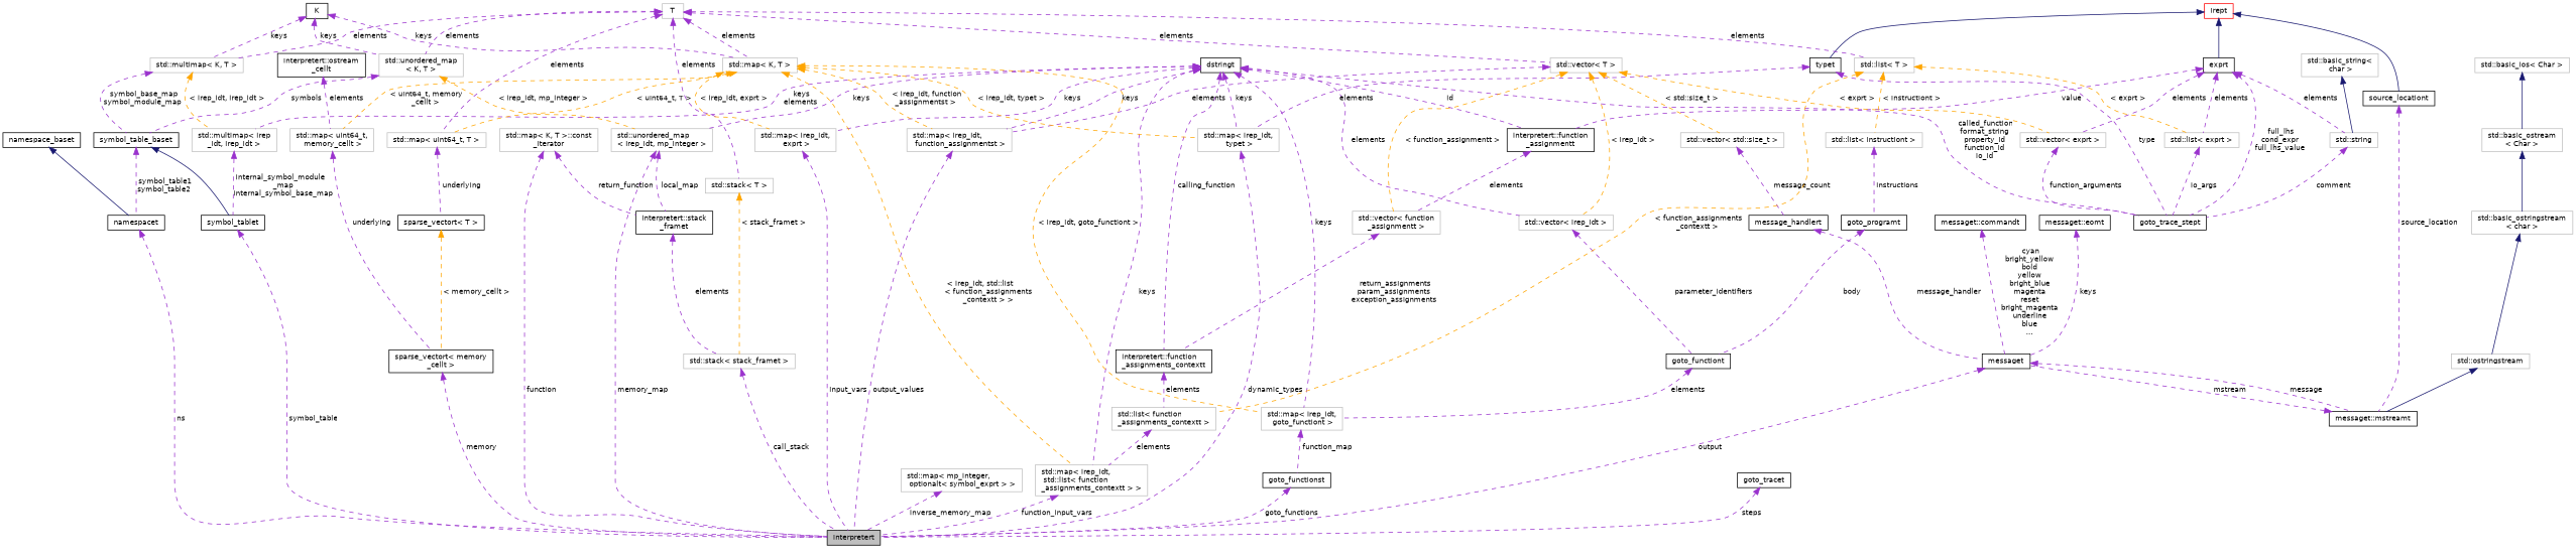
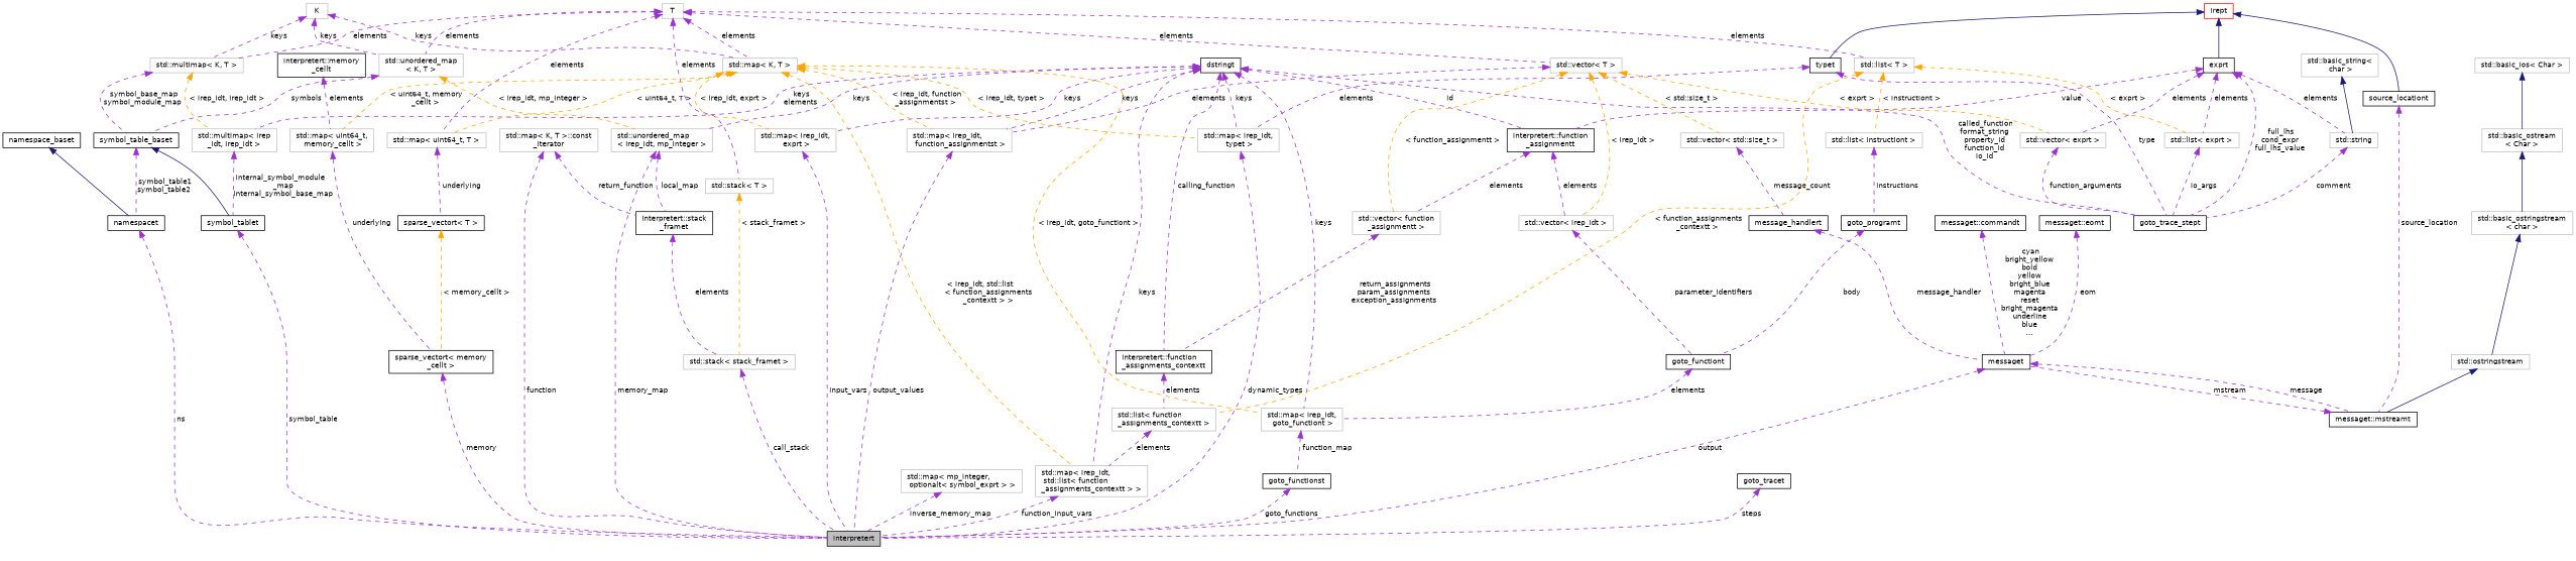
  digraph {
    rankdir=TB
    node [color=grey75 fontname=Helvetica fontsize=10 shape=record]
    edge [color=darkorchid3 dir=back fontname=Helvetica fontsize=10 labelfontname=Helvetica labelfontsize=10 style=dashed]
    n1 [color=black fillcolor=grey75 fontcolor=black height=0.2 label=interpretert style=filled width=0.4]
    n2 [height=0.2 label="std::map\< irep_idt,\l std::list\< function\l_assignments_contextt \> \>" width=0.4]
    n3 [height=0.2 label="std::list\< function\l_assignments_contextt \>" width=0.4]
    n4 [color=black height=0.2 label="interpretert::function\l_assignments_contextt" width=0.4]
    n5 [height=0.2 label="std::vector\< function\l_assignmentt \>" width=0.4]
    n6 [color=black height=0.2 label="interpretert::function\l_assignmentt" width=0.4]
    n7 [color=black height=0.2 label=dstringt width=0.4]
    n8 [height=0.2 label="std::multimap\< irep\l_idt, irep_idt \>" width=0.4]
    n9 [height=0.2 label="std::map\< irep_idt,\l typet \>" width=0.4]
    n10 [color=black height=0.2 label=goto_trace_stept width=0.4]
    n11 [height=0.2 label="std::unordered_map\l\< irep_idt, mp_integer \>" width=0.4]
    n12 [height=0.2 label="std::map\< irep_idt,\l exprt \>" width=0.4]
    n13 [height=0.2 label="std::map\< irep_idt,\l goto_functiont \>" width=0.4]
    n14 [height=0.2 label="std::vector\< irep_idt \>" width=0.4]
    n15 [height=0.2 label="std::map\< irep_idt,\l function_assignmentst \>" width=0.4]
    n16 [color=black height=0.2 label=symbol_tablet width=0.4]
    n17 [color=black height=0.2 label="interpretert::stack\l_framet" width=0.4]
    n18 [color=black height=0.2 label=goto_functionst width=0.4]
    n19 [color=black height=0.2 label=goto_functiont width=0.4]
    n20 [color=black height=0.2 label=exprt width=0.4]
    n21 [height=0.2 label="std::list\< exprt \>" width=0.4]
    n22 [height=0.2 label="std::vector\< exprt \>" width=0.4]
    n23 [height=0.2 label="std::string" width=0.4]
    n24 [color=red height=0.2 label=irept width=0.4]
    n25 [color=black height=0.2 label=source_locationt width=0.4]
    n26 [color=black height=0.2 label=typet width=0.4]
    n27 [color=black height=0.2 label="messaget::mstreamt" width=0.4]
    n28 [height=0.2 label="std::vector\< T \>" width=0.4]
    n29 [height=0.2 label="std::vector\< std::size_t \>" width=0.4]
    n30 [color=black height=0.2 label=message_handlert width=0.4]
    n31 [height=0.2 label=T width=0.4]
    n32 [height=0.2 label="std::list\< T \>" width=0.4]
    n33 [height=0.2 label="std::map\< K, T \>" width=0.4]
    n34 [height=0.2 label="std::multimap\< K, T \>" width=0.4]
    n35 [height=0.2 label="std::unordered_map\l\< K, T \>" width=0.4]
    n36 [height=0.2 label="std::stack\< T \>" width=0.4]
    n37 [height=0.2 label="std::map\< uint64_t, T \>" width=0.4]
    n38 [height=0.2 label="std::list\< instructiont \>" width=0.4]
    n39 [height=0.2 label="std::map\< uint64_t,\l memory_cellt \>" width=0.4]
    n40 [color=black height=0.2 label=symbol_table_baset width=0.4]
    n41 [height=0.2 label="std::stack\< stack_framet \>" width=0.4]
    n42 [color=black height=0.2 label="sparse_vectort\< T \>" width=0.4]
    n43 [color=black height=0.2 label=goto_programt width=0.4]
    n44 [height=0.2 label="std::map\< mp_integer,\l optionalt\< symbol_exprt \> \>" width=0.4]
    n45 [color=black height=0.2 label="sparse_vectort\< memory\l_cellt \>" width=0.4]
-   n46 [color=black height=0.2 label=K width=0.4]
+   n46 [height=0.2 label=K width=0.4]
    n47 [color=black height=0.2 label=namespacet width=0.4]
    n48 [color=black height=0.2 label=messaget width=0.4]
    n49 [color=black height=0.2 label="messaget::commandt" width=0.4]
    n50 [height=0.2 label="std::ostringstream" width=0.4]
    n51 [height=0.2 label="std::basic_ostringstream\l\< char \>" width=0.4]
    n52 [height=0.2 label="std::basic_ostream\l\< Char \>" width=0.4]
    n53 [height=0.2 label="std::basic_ios\< Char \>" width=0.4]
    n54 [color=black height=0.2 label="messaget::eomt" width=0.4]
    n55 [color=black height=0.2 label=namespace_baset width=0.4]
    n56 [height=0.2 label="std::map\< K, T \>::const\l_iterator" width=0.4]
    n57 [color=black height=0.2 label=goto_tracet width=0.4]
    n58 [height=0.2 label="std::basic_string\<\l char \>" width=0.4]
-   n59 [color=black height=0.2 label="interpretert::ostream\l_cellt" width=0.4]
+   n59 [color=black height=0.2 label="interpretert::memory\l_cellt" width=0.4]
    n2 -> n1 [label=" function_input_vars"]
    n3 -> n2 [label=" elements"]
    n4 -> n3 [label=" elements"]
    n5 -> n4 [label=" return_assignments\nparam_assignments\nexception_assignments"]
    n6 -> n5 [label=" elements"]
    n7 -> n2 [label=" keys"]
    n7 -> n4 [label=" calling_function"]
    n7 -> n6 [label=" id"]
    n7 -> n8 [label=" keys\nelements"]
    n7 -> n9 [label=" keys"]
    n7 -> n10 [label=" called_function\nformat_string\nproperty_id\nfunction_id\nio_id"]
    n7 -> n11 [label=" keys"]
    n7 -> n12 [label=" keys"]
    n7 -> n13 [label=" keys"]
-   n7 -> n14 [label=" elements"]
+   n6 -> n14 [label=" elements"]
    n7 -> n15 [label=" keys"]
    n8 -> n16 [label=" internal_symbol_module\l_map\ninternal_symbol_base_map"]
    n9 -> n1 [label=" dynamic_types"]
    n11 -> n1 [label=" memory_map"]
    n11 -> n17 [label=" local_map"]
    n12 -> n1 [label=" input_vars"]
    n13 -> n18 [label=" function_map"]
    n14 -> n19 [label=" parameter_identifiers"]
    n15 -> n1 [label=" output_values"]
    n16 -> n1 [label=" symbol_table"]
    n17 -> n41 [label=" elements"]
    n18 -> n1 [label=" goto_functions"]
    n19 -> n13 [label=" elements"]
    n20 -> n6 [label=" value"]
    n20 -> n10 [label=" full_lhs\ncond_expr\nfull_lhs_value"]
    n20 -> n21 [label=" elements"]
    n20 -> n22 [label=" elements"]
    n20 -> n23 [label=" elements"]
    n21 -> n10 [label=" io_args"]
    n22 -> n10 [label=" function_arguments"]
    n23 -> n10 [label=" comment"]
    n24 -> n20 [color=midnightblue style=solid]
    n24 -> n25 [color=midnightblue style=solid]
    n24 -> n26 [color=midnightblue style=solid]
    n25 -> n27 [label=" source_location"]
    n26 -> n9 [label=" elements"]
    n26 -> n10 [label=" type"]
    n27 -> n48 [label=" mstream"]
    n28 -> n5 [color=orange label=" \< function_assignmentt \>"]
    n28 -> n14 [color=orange label=" \< irep_idt \>"]
    n28 -> n15 [label=" elements"]
    n28 -> n22 [color=orange label=" \< exprt \>"]
    n28 -> n29 [color=orange label=" \< std::size_t \>"]
    n29 -> n30 [label=" message_count"]
    n30 -> n48 [label=" message_handler"]
    n31 -> n28 [label=" elements"]
    n31 -> n32 [label=" elements"]
    n31 -> n33 [label=" elements"]
    n31 -> n34 [label=" elements"]
    n31 -> n35 [label=" elements"]
    n31 -> n36 [label=" elements"]
    n31 -> n37 [label=" elements"]
    n32 -> n3 [color=orange label=" \< function_assignments\l_contextt \>"]
    n32 -> n21 [color=orange label=" \< exprt \>"]
    n32 -> n38 [color=orange label=" \< instructiont \>"]
    n33 -> n2 [color=orange label=" \< irep_idt, std::list\l\< function_assignments\l_contextt \> \>"]
    n33 -> n9 [color=orange label=" \< irep_idt, typet \>"]
    n33 -> n12 [color=orange label=" \< irep_idt, exprt \>"]
    n33 -> n13 [color=orange label=" \< irep_idt, goto_functiont \>"]
    n33 -> n15 [color=orange label=" \< irep_idt, function\l_assignmentst \>"]
    n33 -> n37 [color=orange label=" \< uint64_t, T \>"]
    n33 -> n39 [color=orange label=" \< uint64_t, memory\l_cellt \>"]
    n34 -> n8 [color=orange label=" \< irep_idt, irep_idt \>"]
    n34 -> n40 [label=" symbol_base_map\nsymbol_module_map"]
    n35 -> n11 [color=orange label=" \< irep_idt, mp_integer \>"]
    n35 -> n40 [label=" symbols"]
    n36 -> n41 [color=orange label=" \< stack_framet \>"]
    n37 -> n42 [label=" underlying"]
    n38 -> n43 [label=" instructions"]
    n39 -> n45 [label=" underlying"]
    n40 -> n16 [color=midnightblue style=solid]
    n40 -> n47 [label=" symbol_table1\nsymbol_table2"]
    n41 -> n1 [label=" call_stack"]
    n42 -> n45 [color=orange label=" \< memory_cellt \>"]
    n43 -> n19 [label=" body"]
    n44 -> n1 [label=" inverse_memory_map"]
    n45 -> n1 [label=" memory"]
    n46 -> n33 [label=" keys"]
    n46 -> n34 [label=" keys"]
    n46 -> n35 [label=" keys"]
    n47 -> n1 [label=" ns"]
    n48 -> n1 [label=" output"]
    n48 -> n27 [label=" message"]
    n49 -> n48 [label=" cyan\nbright_yellow\nbold\nyellow\nbright_blue\nmagenta\nreset\nbright_magenta\nunderline\nblue\n..."]
    n50 -> n27 [color=midnightblue style=solid]
    n51 -> n50 [color=midnightblue style=solid]
    n52 -> n51 [color=midnightblue style=solid]
    n53 -> n52 [color=midnightblue style=solid]
-   n54 -> n48 [label=" keys"]
+   n54 -> n48 [label=" eom"]
    n55 -> n47 [color=midnightblue style=solid]
    n56 -> n1 [label=" function"]
    n56 -> n17 [label=" return_function"]
    n57 -> n1 [label=" steps"]
    n58 -> n23 [color=midnightblue style=solid]
    n59 -> n39 [label=" elements"]
  }
